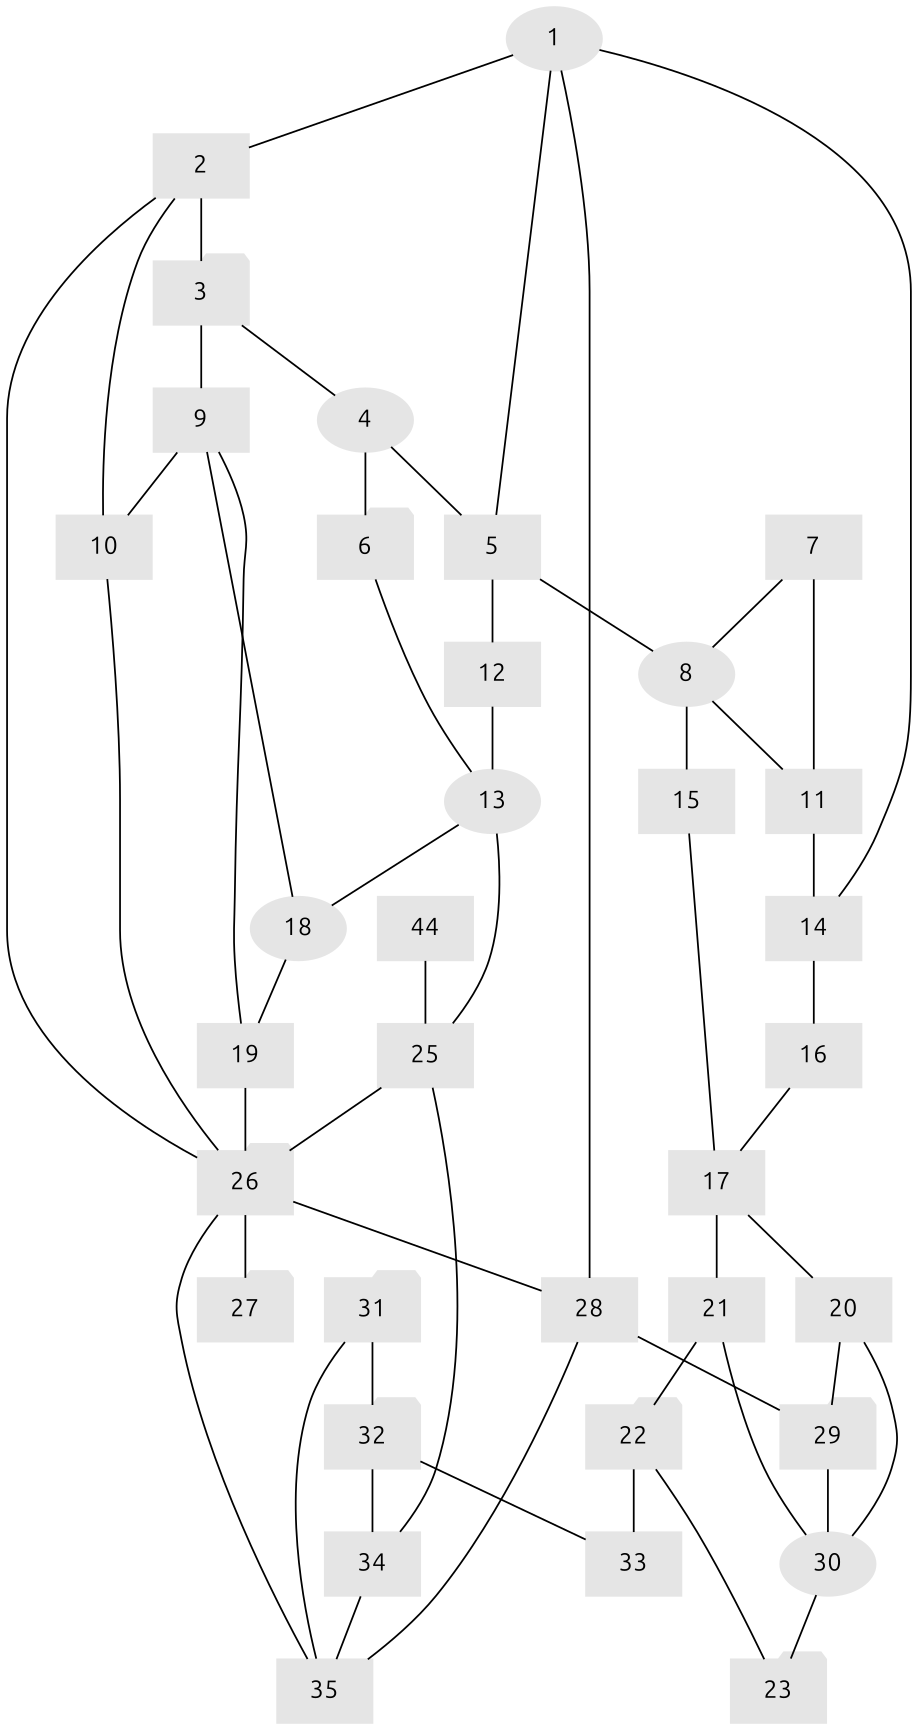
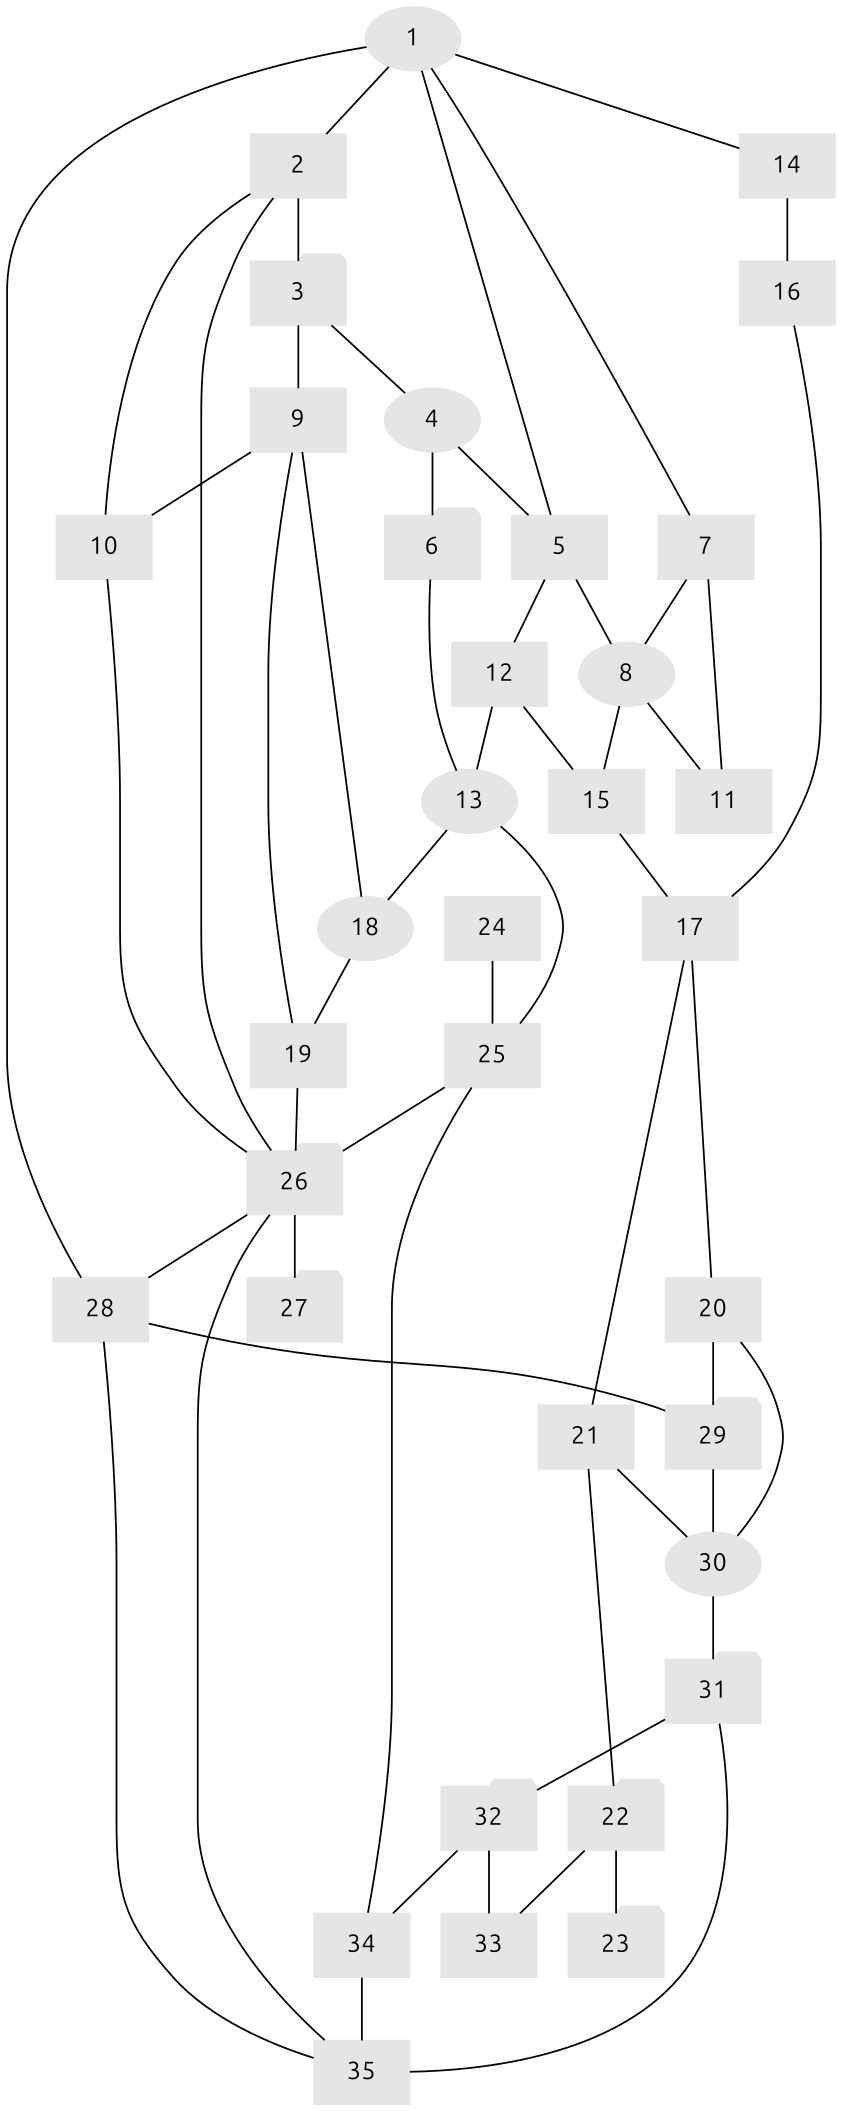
  graph {
    fontname=Ubuntu
    node [color=gray90 fontname=Ubuntu shape=box style=filled]
    edge [fontname=Ubuntu weight=1.0]
    1 [shape=ellipse]
    2
    5
    7
    14
    28
    3 [shape=folder]
    10
    26 [shape=folder]
    8 [shape=ellipse]
    12
    11
    16
    29 [shape=folder]
    35
    4 [shape=ellipse]
    9
    27 [shape=folder]
    6 [shape=folder]
    13 [shape=ellipse]
    18 [shape=ellipse]
    19
    15
    25
    17
    34
    20
    21
    30 [shape=ellipse]
    22 [shape=folder]
    31 [shape=folder]
    23 [shape=folder]
    33
-   24 [label=44]
+   24
    32 [shape=folder]
    1 -- 2 [weight=2.0]
    1 -- 5
+   1 -- 7 [weight=2.0]
    1 -- 14
    1 -- 28 [weight=2.0]
    2 -- 3
    2 -- 10
    2 -- 26
    5 -- 8
    5 -- 12
    7 -- 8
    7 -- 11 [weight=3.0]
    14 -- 16 [weight=2.0]
    28 -- 29
    28 -- 35
    3 -- 4
    3 -- 9 [weight=2.0]
    10 -- 26
    26 -- 28
    26 -- 35
    26 -- 27 [weight=2.0]
    8 -- 11
    8 -- 15 [weight=2.0]
    12 -- 13 [weight=2.0]
-   11 -- 14 [weight=2.0]
+   12 -- 15
    16 -- 17
    29 -- 30 [weight=2.0]
    4 -- 5
    4 -- 6 [weight=2.0]
    9 -- 10 [weight=2.0]
    9 -- 18
    9 -- 19
    6 -- 13
    13 -- 18
    13 -- 25 [weight=2.0]
    18 -- 19
    19 -- 26
    15 -- 17
    25 -- 26 [weight=2.0]
    25 -- 34
    17 -- 20
    17 -- 21
    34 -- 35 [weight=2.0]
    20 -- 29
    20 -- 30
    21 -- 30
    21 -- 22
-   30 -- 23 [weight=2.0]
+   30 -- 31 [weight=2.0]
    22 -- 23 [weight=2.0]
    22 -- 33 [weight=2.0]
    31 -- 35 [weight=2.0]
    31 -- 32
    24 -- 25 [weight=4.0]
    32 -- 34
    32 -- 33 [weight=4.0]
  }
